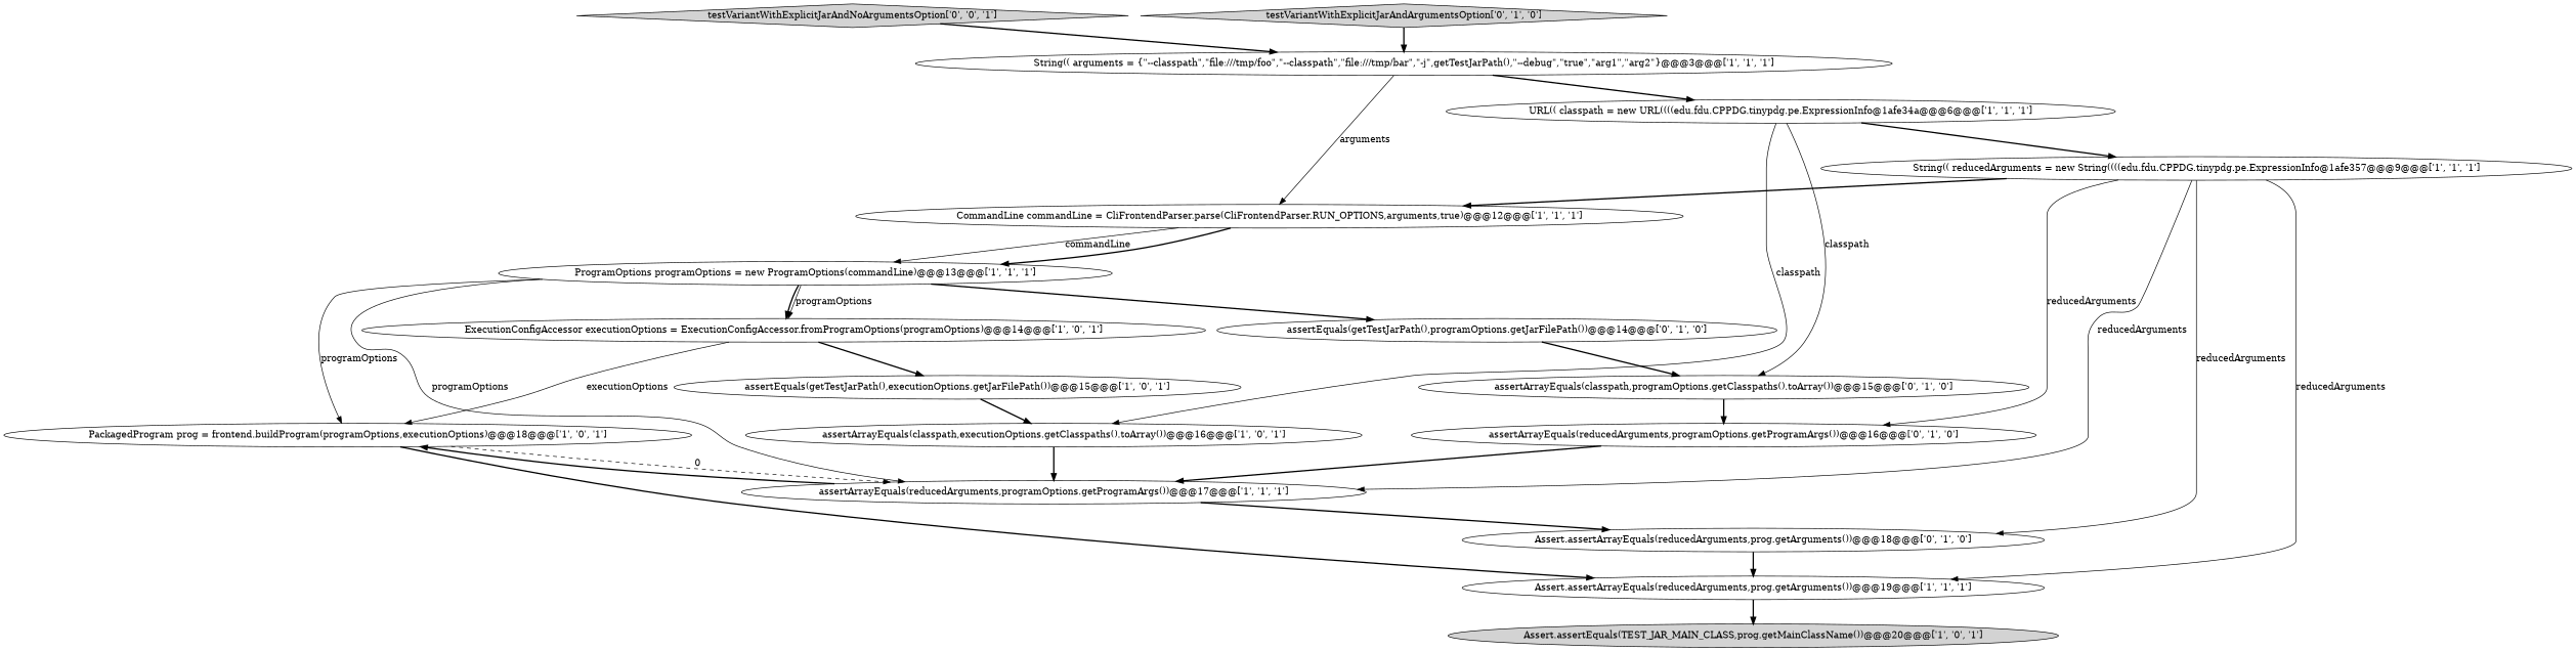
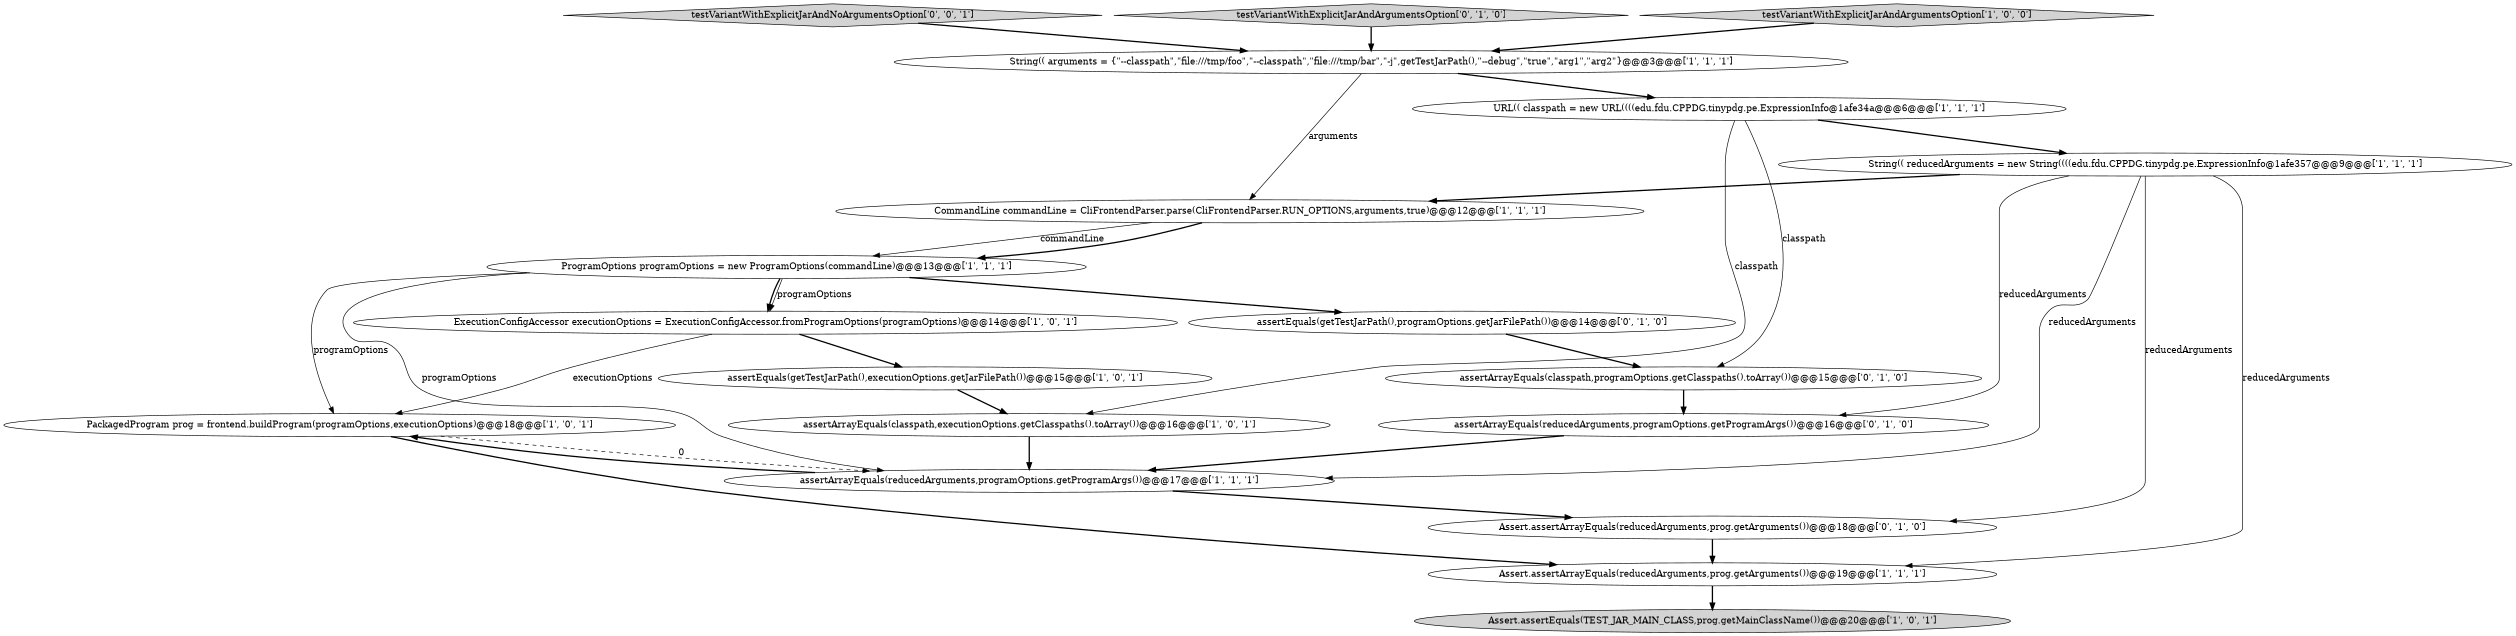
  digraph {
    node [fillcolor=white shape=ellipse style=filled]
    edge [style=bold]
    n1 [label="ProgramOptions programOptions = new ProgramOptions(commandLine)@@@13@@@['1', '1', '1']"]
    n2 [label="ExecutionConfigAccessor executionOptions = ExecutionConfigAccessor.fromProgramOptions(programOptions)@@@14@@@['1', '0', '1']"]
    n3 [label="assertEquals(getTestJarPath(),programOptions.getJarFilePath())@@@14@@@['0', '1', '0']"]
    n4 [label="assertArrayEquals(reducedArguments,programOptions.getProgramArgs())@@@17@@@['1', '1', '1']"]
    n5 [label="PackagedProgram prog = frontend.buildProgram(programOptions,executionOptions)@@@18@@@['1', '0', '1']"]
    n6 [label="URL(( classpath = new URL((((edu.fdu.CPPDG.tinypdg.pe.ExpressionInfo@1afe34a@@@6@@@['1', '1', '1']"]
    n7 [label="assertArrayEquals(classpath,programOptions.getClasspaths().toArray())@@@15@@@['0', '1', '0']"]
    n8 [label="String(( reducedArguments = new String((((edu.fdu.CPPDG.tinypdg.pe.ExpressionInfo@1afe357@@@9@@@['1', '1', '1']"]
    n9 [label="assertArrayEquals(classpath,executionOptions.getClasspaths().toArray())@@@16@@@['1', '0', '1']"]
    n10 [label="String(( arguments = {\"--classpath\",\"file:///tmp/foo\",\"--classpath\",\"file:///tmp/bar\",\"-j\",getTestJarPath(),\"--debug\",\"true\",\"arg1\",\"arg2\"}@@@3@@@['1', '1', '1']"]
    n11 [label="CommandLine commandLine = CliFrontendParser.parse(CliFrontendParser.RUN_OPTIONS,arguments,true)@@@12@@@['1', '1', '1']"]
    n12 [label="assertArrayEquals(reducedArguments,programOptions.getProgramArgs())@@@16@@@['0', '1', '0']"]
    n13 [label="Assert.assertArrayEquals(reducedArguments,prog.getArguments())@@@19@@@['1', '1', '1']"]
    n14 [fillcolor=lightgray label="Assert.assertEquals(TEST_JAR_MAIN_CLASS,prog.getMainClassName())@@@20@@@['1', '0', '1']"]
    n15 [fillcolor=lightgray label="testVariantWithExplicitJarAndNoArgumentsOption['0', '0', '1']" shape=diamond]
    n16 [fillcolor=lightgray label="testVariantWithExplicitJarAndArgumentsOption['0', '1', '0']" shape=diamond]
    n17 [label="assertEquals(getTestJarPath(),executionOptions.getJarFilePath())@@@15@@@['1', '0', '1']"]
    n18 [label="Assert.assertArrayEquals(reducedArguments,prog.getArguments())@@@18@@@['0', '1', '0']"]
+   n19 [fillcolor=lightgray label="testVariantWithExplicitJarAndArgumentsOption['1', '0', '0']" shape=diamond]
    n1 -> n2
    n1 -> n2 [label=programOptions style=solid]
    n1 -> n3
    n1 -> n4 [label=programOptions style=solid]
    n1 -> n5 [label=programOptions style=solid]
    n2 -> n5 [label=executionOptions style=solid]
    n2 -> n17
    n3 -> n7
    n4 -> n5
    n4 -> n18
    n5 -> n4 [label=0 style=dashed]
    n5 -> n13
    n6 -> n7 [label=classpath style=solid]
    n6 -> n8
    n6 -> n9 [label=classpath style=solid]
    n7 -> n12
    n8 -> n4 [label=reducedArguments style=solid]
    n8 -> n11
    n8 -> n12 [label=reducedArguments style=solid]
    n8 -> n13 [label=reducedArguments style=solid]
    n8 -> n18 [label=reducedArguments style=solid]
    n9 -> n4
    n10 -> n6
    n10 -> n11 [label=arguments style=solid]
    n11 -> n1 [label=commandLine style=solid]
    n11 -> n1
    n12 -> n4
    n13 -> n14
    n15 -> n10
    n16 -> n10
    n17 -> n9
    n18 -> n13
+   n19 -> n10
  }
